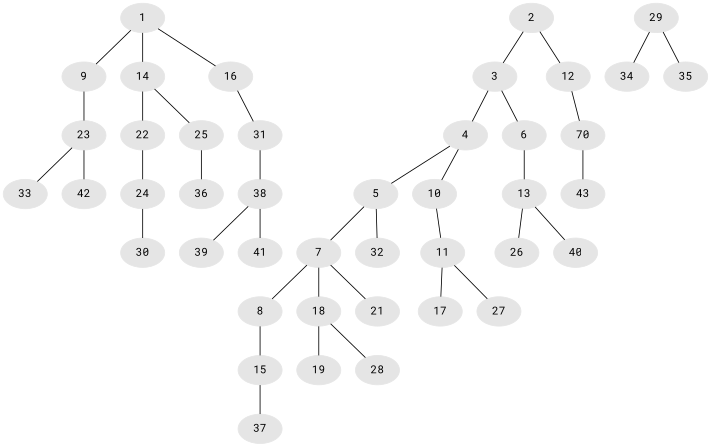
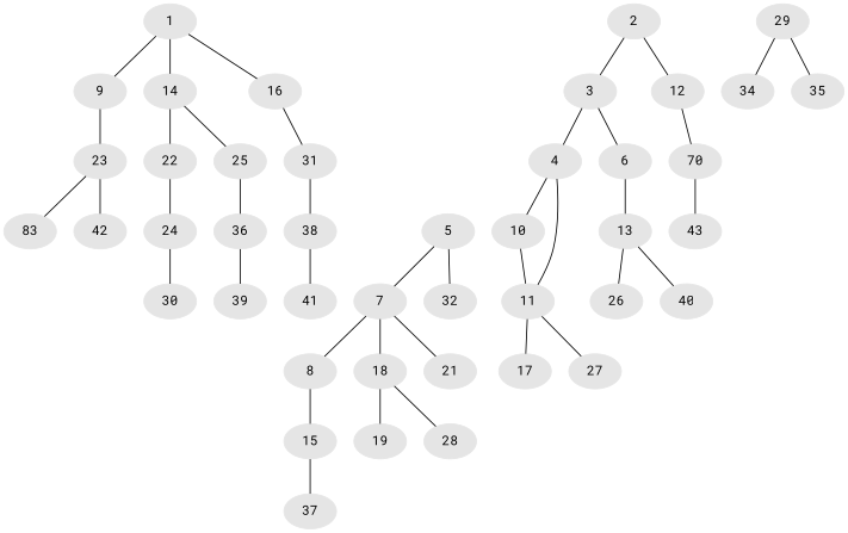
  graph {
    fontname="Roboto Mono"
    node [color=gray90 fontname="Roboto Mono" style=filled]
    edge [fontname="Roboto Mono" weight=1.0]
    1
    9
    14
    16
    2
    3
    12
    23
    22
    25
    31
    4
    6
    n14 [label=70]
    5
    10
    13
    7
    32
    11
    8
    18
    21
    26
    40
    15
    19
    28
    37
-   33
+   33 [label=83]
    42
    29
    34
    35
    17
    27
    43
    24
    36
    38
    30
    39
    41
    1 -- 9
    1 -- 14
    1 -- 16
    9 -- 23
    14 -- 22 [weight=2.0]
    14 -- 25
    16 -- 31
    2 -- 3
    2 -- 12
    3 -- 4 [weight=2.0]
    3 -- 6
    12 -- n14
    23 -- 33
    23 -- 42
    22 -- 24
    25 -- 36 [weight=2.0]
    31 -- 38 [weight=4.0]
-   4 -- 5
+   4 -- 11
    4 -- 10
    6 -- 13
    n14 -- 43
    5 -- 7
    5 -- 32
    10 -- 11
    13 -- 26
    13 -- 40
    7 -- 8
    7 -- 18
    7 -- 21
    11 -- 17
    11 -- 27
    8 -- 15
    18 -- 19 [weight=2.0]
    18 -- 28
    15 -- 37
    29 -- 34
    29 -- 35
    24 -- 30
-   38 -- 39
+   36 -- 39
    38 -- 41
  }
